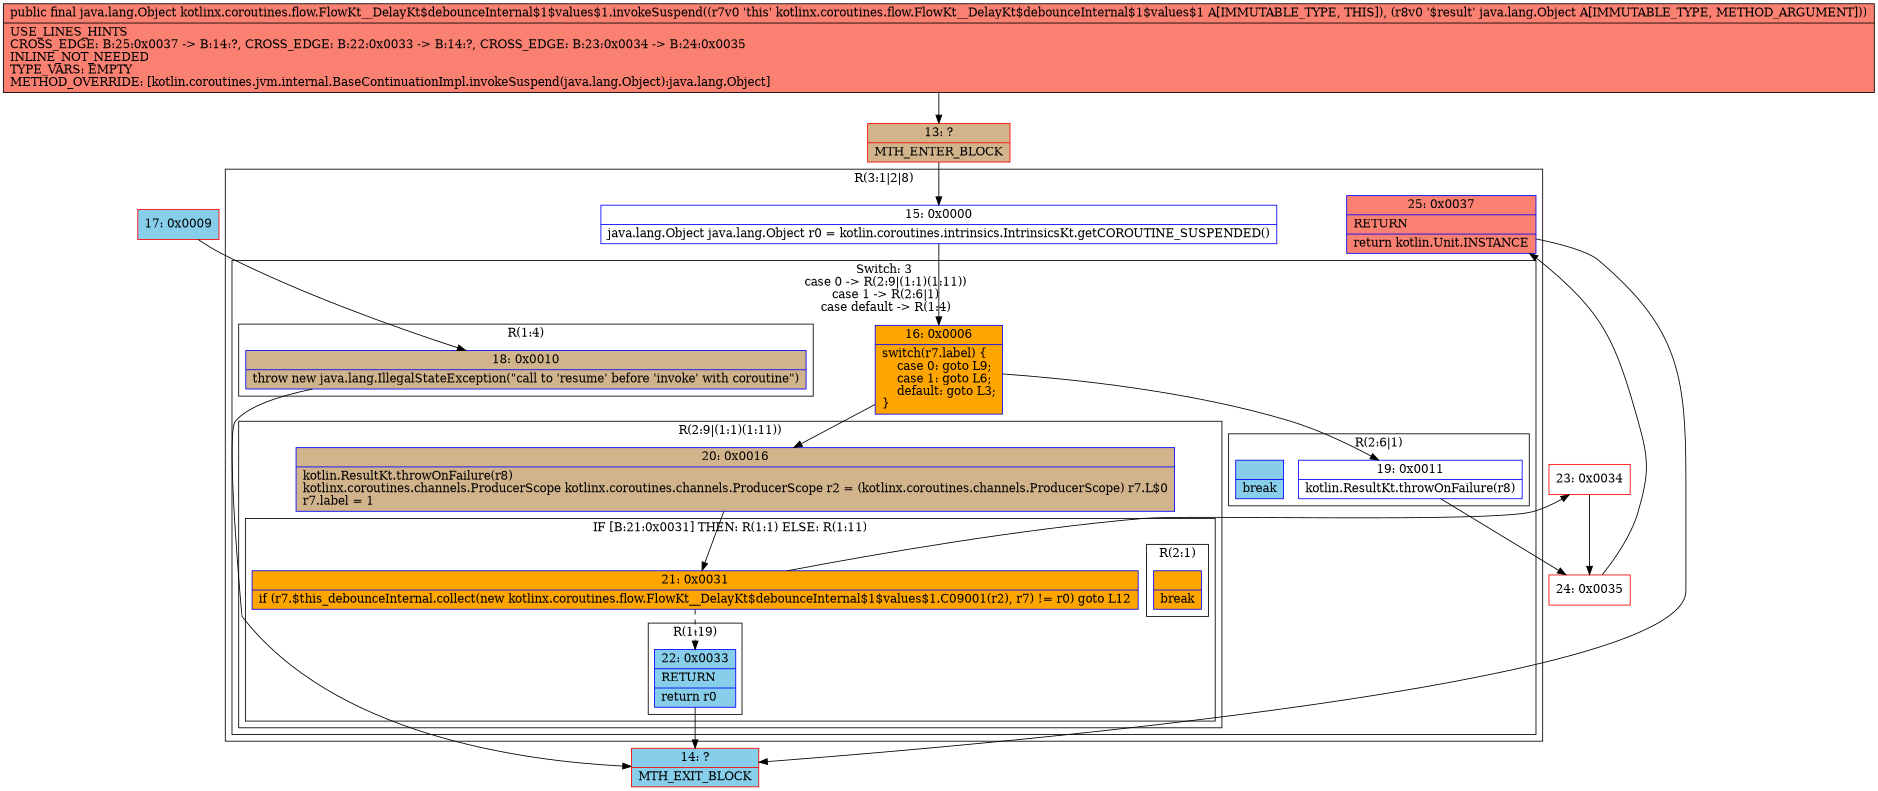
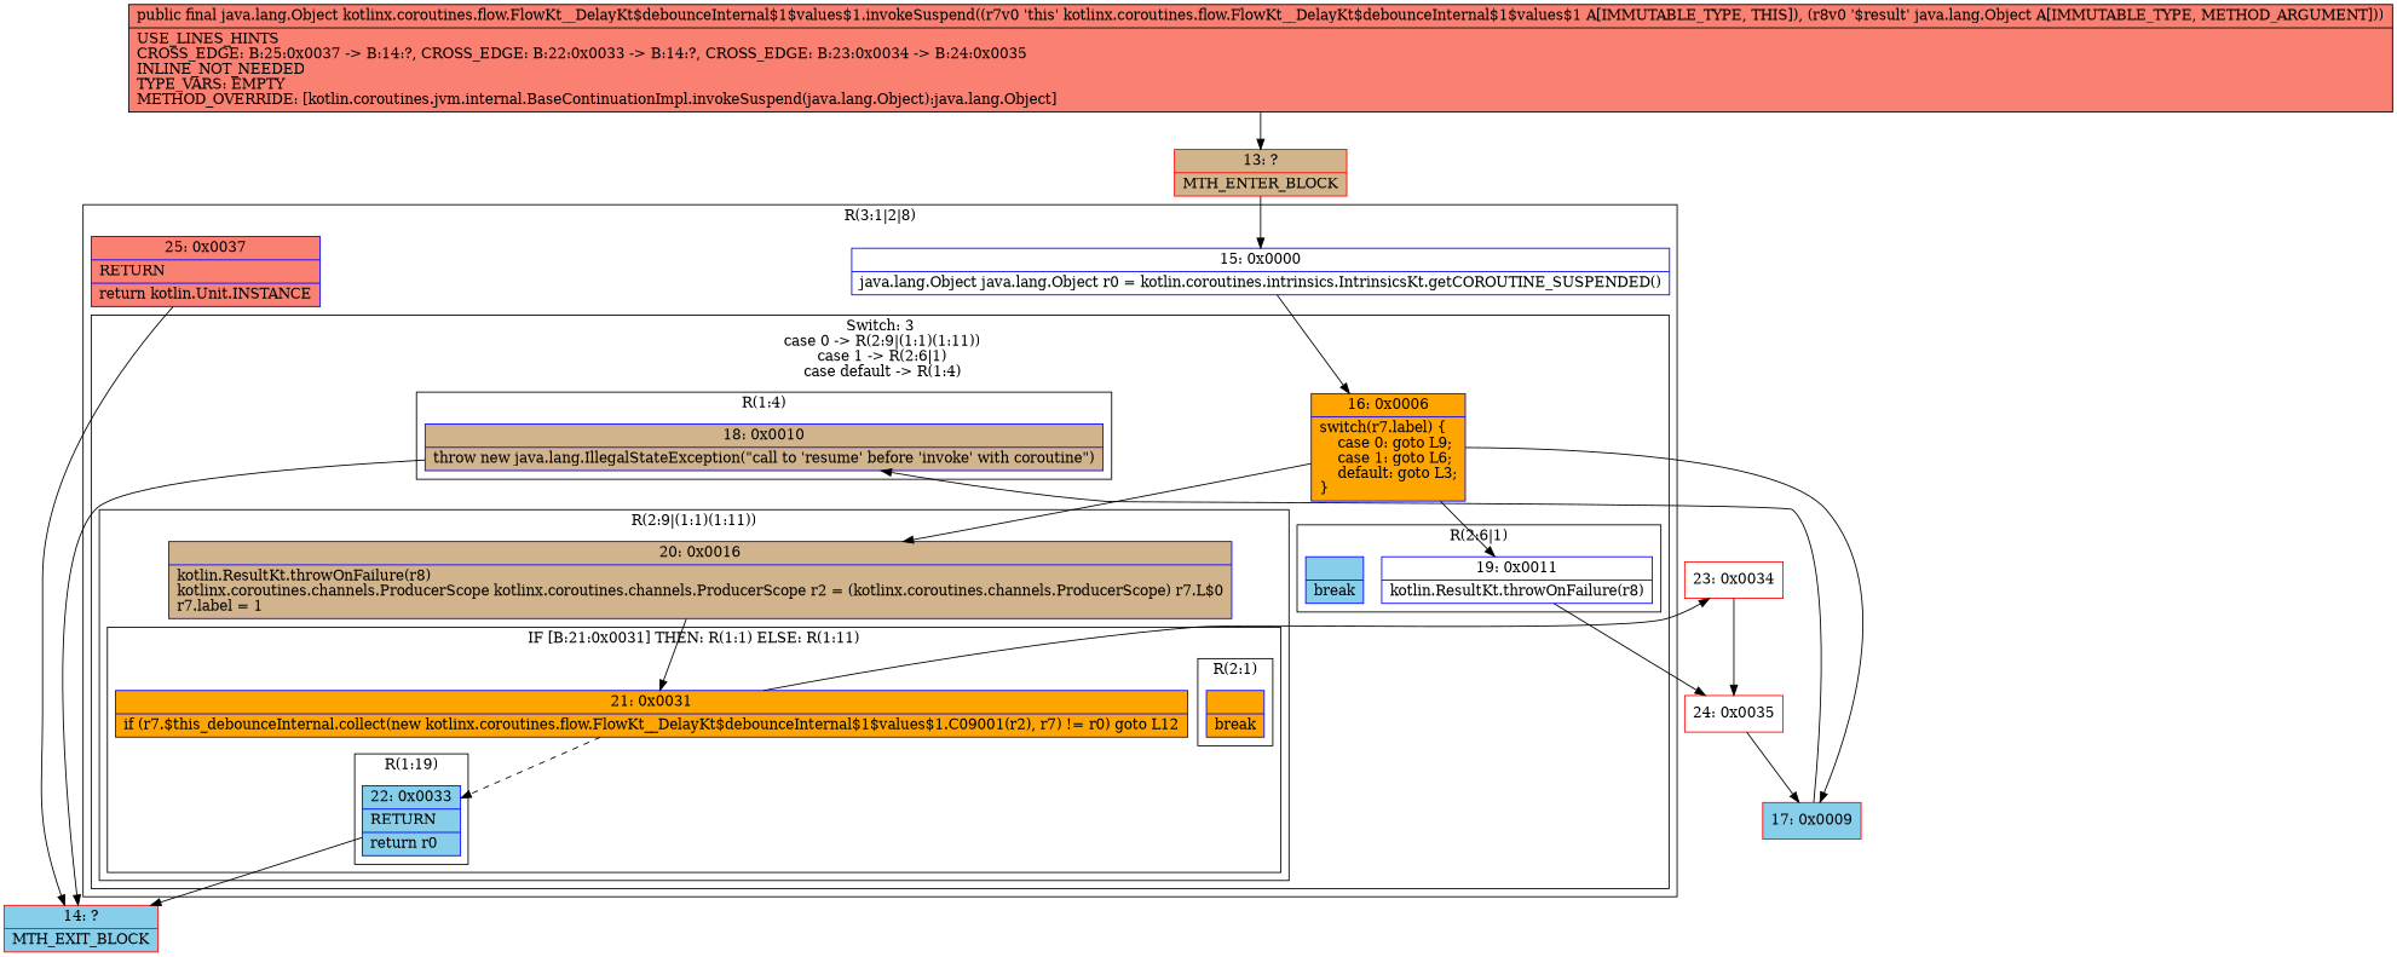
  digraph {
    node [color=blue fillcolor=skyblue shape=record style=filled]
    n1 [fillcolor=orange label="{|break\l}"]
    n2 [label="{22\:\ 0x0033|RETURN\l|return r0\l}"]
    n3 [fillcolor=orange label="{21\:\ 0x0031|if (r7.$this_debounceInternal.collect(new kotlinx.coroutines.flow.FlowKt__DelayKt$debounceInternal$1$values$1.C09001(r2), r7) != r0) goto L12\l}"]
    n4 [fillcolor=tan label="{20\:\ 0x0016|kotlin.ResultKt.throwOnFailure(r8)\lkotlinx.coroutines.channels.ProducerScope kotlinx.coroutines.channels.ProducerScope r2 = (kotlinx.coroutines.channels.ProducerScope) r7.L$0\lr7.label = 1\l}"]
    n5 [fillcolor=white label="{19\:\ 0x0011|kotlin.ResultKt.throwOnFailure(r8)\l}"]
    n6 [label="{|break\l}"]
    n7 [fillcolor=tan label="{18\:\ 0x0010|throw new java.lang.IllegalStateException(\"call to 'resume' before 'invoke' with coroutine\")\l}"]
    n8 [fillcolor=orange label="{16\:\ 0x0006|switch(r7.label) \{\l    case 0: goto L9;\l    case 1: goto L6;\l    default: goto L3;\l\}\l}"]
    n9 [fillcolor=white label="{15\:\ 0x0000|java.lang.Object java.lang.Object r0 = kotlin.coroutines.intrinsics.IntrinsicsKt.getCOROUTINE_SUSPENDED()\l}"]
    n10 [fillcolor=salmon label="{25\:\ 0x0037|RETURN\l|return kotlin.Unit.INSTANCE\l}"]
    n11 [color=red label="{14\:\ ?|MTH_EXIT_BLOCK\l}"]
    n12 [color=red fillcolor=white label="{23\:\ 0x0034}"]
    n13 [color=red fillcolor=white label="{24\:\ 0x0035}"]
    n14 [color=red label="{17\:\ 0x0009}"]
    n15 [color=red fillcolor=tan label="{13\:\ ?|MTH_ENTER_BLOCK\l}"]
    n16 [fillcolor=salmon label="{public final java.lang.Object kotlinx.coroutines.flow.FlowKt__DelayKt$debounceInternal$1$values$1.invokeSuspend((r7v0 'this' kotlinx.coroutines.flow.FlowKt__DelayKt$debounceInternal$1$values$1 A[IMMUTABLE_TYPE, THIS]), (r8v0 '$result' java.lang.Object A[IMMUTABLE_TYPE, METHOD_ARGUMENT]))  | USE_LINES_HINTS\lCROSS_EDGE: B:25:0x0037 \-\> B:14:?, CROSS_EDGE: B:22:0x0033 \-\> B:14:?, CROSS_EDGE: B:23:0x0034 \-\> B:24:0x0035\lINLINE_NOT_NEEDED\lTYPE_VARS: EMPTY\lMETHOD_OVERRIDE: [kotlin.coroutines.jvm.internal.BaseContinuationImpl.invokeSuspend(java.lang.Object):java.lang.Object]\l}" color=""]
    subgraph cluster_1 {
      label="R(3:1|2|8)"
      n9
      n10
      subgraph cluster_2 {
        label="Switch: 3\n case 0 -> R(2:9|(1:1)(1:11))\n case 1 -> R(2:6|1)\n case default -> R(1:4)"
        n8
        subgraph cluster_3 {
          label="R(2:9|(1:1)(1:11))"
          n4
          subgraph cluster_4 {
            label="IF [B:21:0x0031] THEN: R(1:1) ELSE: R(1:11)"
            n3
            subgraph cluster_5 {
              label="R(2:1)"
              n1
            }
            subgraph cluster_6 {
              label="R(1:19)"
              n2
            }
          }
        }
        subgraph cluster_7 {
          label="R(2:6|1)"
          n5
          n6
        }
        subgraph cluster_8 {
          label="R(1:4)"
          n7
        }
      }
    }
    n2 -> n11
    n3 -> n2 [style=dashed]
    n3 -> n12
    n4 -> n3
    n5 -> n13
    n7 -> n11
    n8 -> n4
    n8 -> n5
+   n8 -> n14
    n9 -> n8
    n10 -> n11
    n12 -> n13
-   n13 -> n10
+   n13 -> n14
    n14 -> n7
    n15 -> n9
    n16 -> n15
  }
